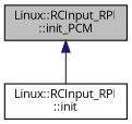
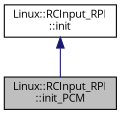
  digraph {
    rankdir=TB
    fontname="Open Sans"
    node [color=black fontname="Open Sans" fontsize=10 shape=record style=filled]
    n1 [fillcolor=grey75 fontcolor=black height=0.2 label="Linux::RCInput_RPI\l::init_PCM" width=0.4]
    n2 [fillcolor=white height=0.2 label="Linux::RCInput_RPI\l::init" width=0.4]
-   n1 -> n2 [color=midnightblue dir=back fontname="Open Sans" fontsize=10 labelfontname=Helvetica labelfontsize=10 style=solid]
+   n2 -> n1 [color=midnightblue dir=back fontname="Open Sans" fontsize=10 labelfontname=Helvetica labelfontsize=10 style=solid]
  }
